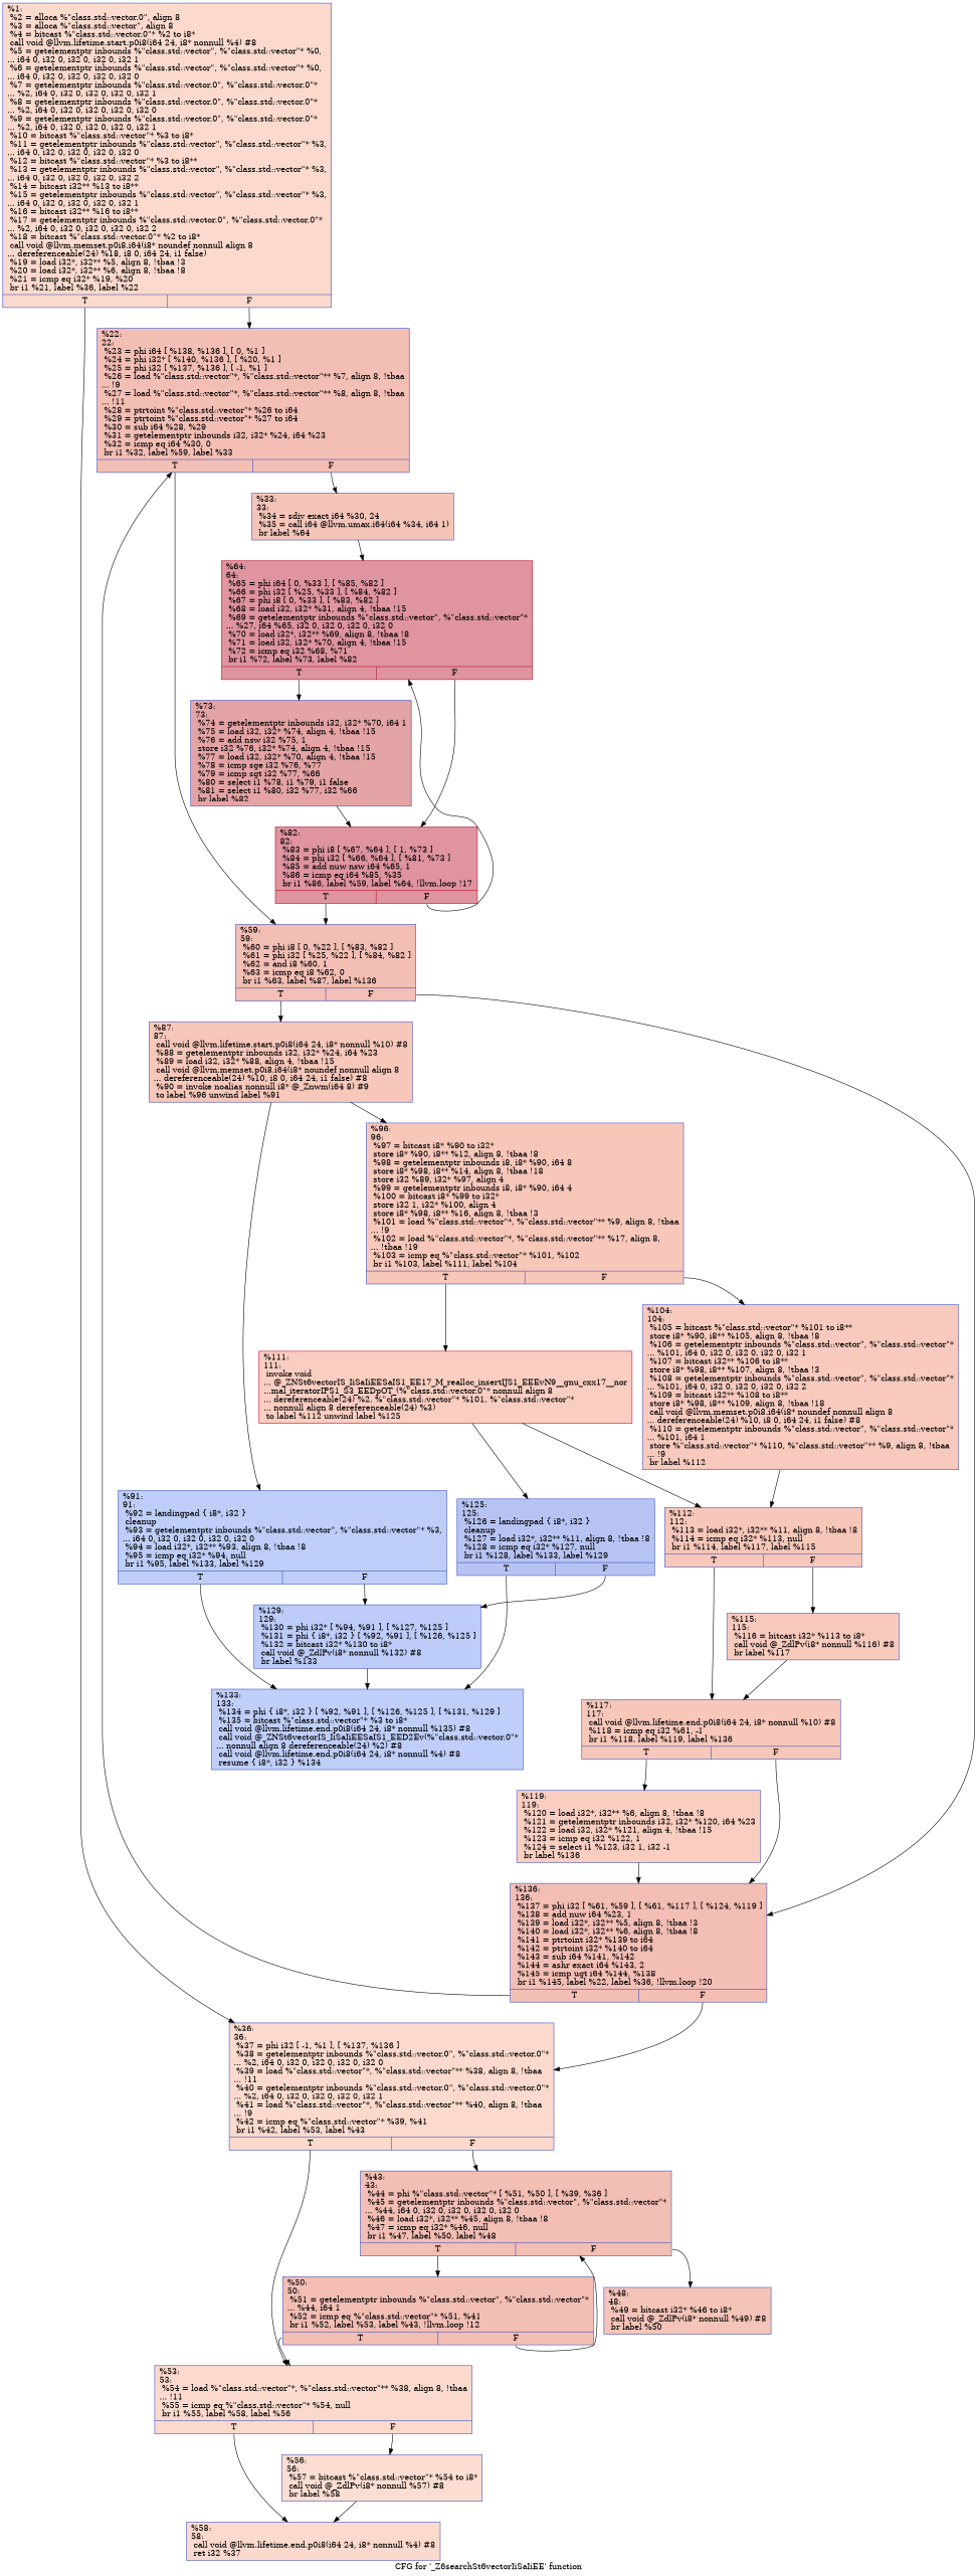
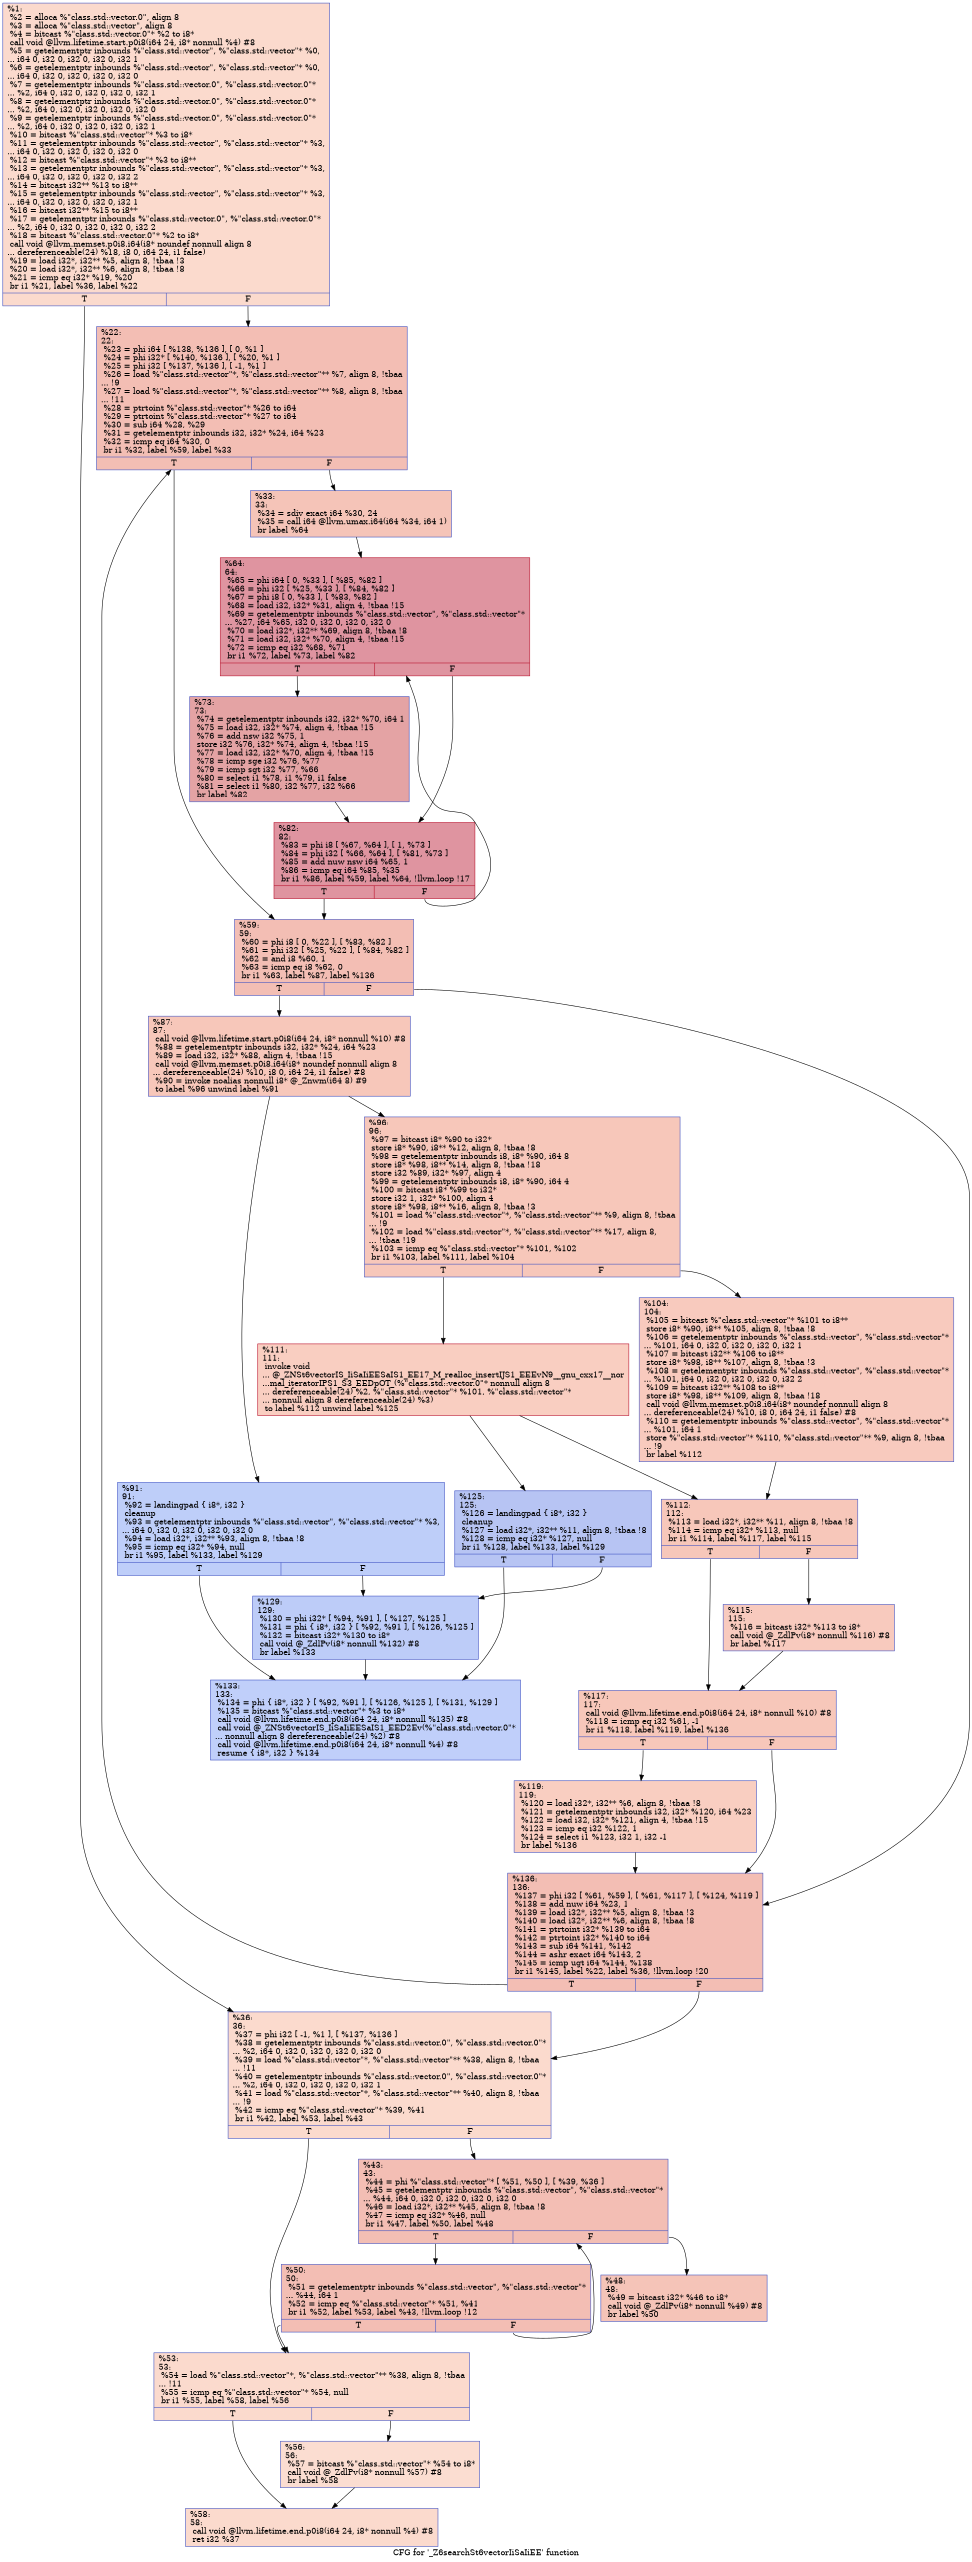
  digraph {
    label="CFG for '_Z6searchSt6vectorIiSaIiEE' function"
    node [color="#3d50c3ff" fillcolor="#e36c5570" shape=record style=filled]
    edge [tailport=s0]
-   n1 [fillcolor="#f7ac8e70" label="{%1:\l  %2 = alloca %\"class.std::vector.0\", align 8\l  %3 = alloca %\"class.std::vector\", align 8\l  %4 = bitcast %\"class.std::vector.0\"* %2 to i8*\l  call void @llvm.lifetime.start.p0i8(i64 24, i8* nonnull %4) #8\l  %5 = getelementptr inbounds %\"class.std::vector\", %\"class.std::vector\"* %0,\l... i64 0, i32 0, i32 0, i32 0, i32 1\l  %6 = getelementptr inbounds %\"class.std::vector\", %\"class.std::vector\"* %0,\l... i64 0, i32 0, i32 0, i32 0, i32 0\l  %7 = getelementptr inbounds %\"class.std::vector.0\", %\"class.std::vector.0\"*\l... %2, i64 0, i32 0, i32 0, i32 0, i32 1\l  %8 = getelementptr inbounds %\"class.std::vector.0\", %\"class.std::vector.0\"*\l... %2, i64 0, i32 0, i32 0, i32 0, i32 0\l  %9 = getelementptr inbounds %\"class.std::vector.0\", %\"class.std::vector.0\"*\l... %2, i64 0, i32 0, i32 0, i32 0, i32 1\l  %10 = bitcast %\"class.std::vector\"* %3 to i8*\l  %11 = getelementptr inbounds %\"class.std::vector\", %\"class.std::vector\"* %3,\l... i64 0, i32 0, i32 0, i32 0, i32 0\l  %12 = bitcast %\"class.std::vector\"* %3 to i8**\l  %13 = getelementptr inbounds %\"class.std::vector\", %\"class.std::vector\"* %3,\l... i64 0, i32 0, i32 0, i32 0, i32 2\l  %14 = bitcast i32** %13 to i8**\l  %15 = getelementptr inbounds %\"class.std::vector\", %\"class.std::vector\"* %3,\l... i64 0, i32 0, i32 0, i32 0, i32 1\l  %16 = bitcast i32** %16 to i8**\l  %17 = getelementptr inbounds %\"class.std::vector.0\", %\"class.std::vector.0\"*\l... %2, i64 0, i32 0, i32 0, i32 0, i32 2\l  %18 = bitcast %\"class.std::vector.0\"* %2 to i8*\l  call void @llvm.memset.p0i8.i64(i8* noundef nonnull align 8\l... dereferenceable(24) %18, i8 0, i64 24, i1 false)\l  %19 = load i32*, i32** %5, align 8, !tbaa !3\l  %20 = load i32*, i32** %6, align 8, !tbaa !8\l  %21 = icmp eq i32* %19, %20\l  br i1 %21, label %36, label %22\l|{<s0>T|<s1>F}}"]
+   n1 [fillcolor="#f7ac8e70" label="{%1:\l  %2 = alloca %\"class.std::vector.0\", align 8\l  %3 = alloca %\"class.std::vector\", align 8\l  %4 = bitcast %\"class.std::vector.0\"* %2 to i8*\l  call void @llvm.lifetime.start.p0i8(i64 24, i8* nonnull %4) #8\l  %5 = getelementptr inbounds %\"class.std::vector\", %\"class.std::vector\"* %0,\l... i64 0, i32 0, i32 0, i32 0, i32 1\l  %6 = getelementptr inbounds %\"class.std::vector\", %\"class.std::vector\"* %0,\l... i64 0, i32 0, i32 0, i32 0, i32 0\l  %7 = getelementptr inbounds %\"class.std::vector.0\", %\"class.std::vector.0\"*\l... %2, i64 0, i32 0, i32 0, i32 0, i32 1\l  %8 = getelementptr inbounds %\"class.std::vector.0\", %\"class.std::vector.0\"*\l... %2, i64 0, i32 0, i32 0, i32 0, i32 0\l  %9 = getelementptr inbounds %\"class.std::vector.0\", %\"class.std::vector.0\"*\l... %2, i64 0, i32 0, i32 0, i32 0, i32 1\l  %10 = bitcast %\"class.std::vector\"* %3 to i8*\l  %11 = getelementptr inbounds %\"class.std::vector\", %\"class.std::vector\"* %3,\l... i64 0, i32 0, i32 0, i32 0, i32 0\l  %12 = bitcast %\"class.std::vector\"* %3 to i8**\l  %13 = getelementptr inbounds %\"class.std::vector\", %\"class.std::vector\"* %3,\l... i64 0, i32 0, i32 0, i32 0, i32 2\l  %14 = bitcast i32** %13 to i8**\l  %15 = getelementptr inbounds %\"class.std::vector\", %\"class.std::vector\"* %3,\l... i64 0, i32 0, i32 0, i32 0, i32 1\l  %16 = bitcast i32** %15 to i8**\l  %17 = getelementptr inbounds %\"class.std::vector.0\", %\"class.std::vector.0\"*\l... %2, i64 0, i32 0, i32 0, i32 0, i32 2\l  %18 = bitcast %\"class.std::vector.0\"* %2 to i8*\l  call void @llvm.memset.p0i8.i64(i8* noundef nonnull align 8\l... dereferenceable(24) %18, i8 0, i64 24, i1 false)\l  %19 = load i32*, i32** %5, align 8, !tbaa !3\l  %20 = load i32*, i32** %6, align 8, !tbaa !8\l  %21 = icmp eq i32* %19, %20\l  br i1 %21, label %36, label %22\l|{<s0>T|<s1>F}}"]
    n2 [fillcolor="#f7ac8e70" label="{%36:\l36:                                               \l  %37 = phi i32 [ -1, %1 ], [ %137, %136 ]\l  %38 = getelementptr inbounds %\"class.std::vector.0\", %\"class.std::vector.0\"*\l... %2, i64 0, i32 0, i32 0, i32 0, i32 0\l  %39 = load %\"class.std::vector\"*, %\"class.std::vector\"** %38, align 8, !tbaa\l... !11\l  %40 = getelementptr inbounds %\"class.std::vector.0\", %\"class.std::vector.0\"*\l... %2, i64 0, i32 0, i32 0, i32 0, i32 1\l  %41 = load %\"class.std::vector\"*, %\"class.std::vector\"** %40, align 8, !tbaa\l... !9\l  %42 = icmp eq %\"class.std::vector\"* %39, %41\l  br i1 %42, label %53, label %43\l|{<s0>T|<s1>F}}"]
    n3 [label="{%22:\l22:                                               \l  %23 = phi i64 [ %138, %136 ], [ 0, %1 ]\l  %24 = phi i32* [ %140, %136 ], [ %20, %1 ]\l  %25 = phi i32 [ %137, %136 ], [ -1, %1 ]\l  %26 = load %\"class.std::vector\"*, %\"class.std::vector\"** %7, align 8, !tbaa\l... !9\l  %27 = load %\"class.std::vector\"*, %\"class.std::vector\"** %8, align 8, !tbaa\l... !11\l  %28 = ptrtoint %\"class.std::vector\"* %26 to i64\l  %29 = ptrtoint %\"class.std::vector\"* %27 to i64\l  %30 = sub i64 %28, %29\l  %31 = getelementptr inbounds i32, i32* %24, i64 %23\l  %32 = icmp eq i64 %30, 0\l  br i1 %32, label %59, label %33\l|{<s0>T|<s1>F}}"]
    n4 [fillcolor="#f7ac8e70" label="{%53:\l53:                                               \l  %54 = load %\"class.std::vector\"*, %\"class.std::vector\"** %38, align 8, !tbaa\l... !11\l  %55 = icmp eq %\"class.std::vector\"* %54, null\l  br i1 %55, label %58, label %56\l|{<s0>T|<s1>F}}"]
    n5 [label="{%43:\l43:                                               \l  %44 = phi %\"class.std::vector\"* [ %51, %50 ], [ %39, %36 ]\l  %45 = getelementptr inbounds %\"class.std::vector\", %\"class.std::vector\"*\l... %44, i64 0, i32 0, i32 0, i32 0, i32 0\l  %46 = load i32*, i32** %45, align 8, !tbaa !8\l  %47 = icmp eq i32* %46, null\l  br i1 %47, label %50, label %48\l|{<s0>T|<s1>F}}"]
    n6 [label="{%59:\l59:                                               \l  %60 = phi i8 [ 0, %22 ], [ %83, %82 ]\l  %61 = phi i32 [ %25, %22 ], [ %84, %82 ]\l  %62 = and i8 %60, 1\l  %63 = icmp eq i8 %62, 0\l  br i1 %63, label %87, label %136\l|{<s0>T|<s1>F}}"]
    n7 [fillcolor="#e97a5f70" label="{%33:\l33:                                               \l  %34 = sdiv exact i64 %30, 24\l  %35 = call i64 @llvm.umax.i64(i64 %34, i64 1)\l  br label %64\l}"]
    n8 [fillcolor="#f7ac8e70" label="{%58:\l58:                                               \l  call void @llvm.lifetime.end.p0i8(i64 24, i8* nonnull %4) #8\l  ret i32 %37\l}"]
    n9 [fillcolor="#f7b39670" label="{%56:\l56:                                               \l  %57 = bitcast %\"class.std::vector\"* %54 to i8*\l  call void @_ZdlPv(i8* nonnull %57) #8\l  br label %58\l}"]
    n10 [label="{%50:\l50:                                               \l  %51 = getelementptr inbounds %\"class.std::vector\", %\"class.std::vector\"*\l... %44, i64 1\l  %52 = icmp eq %\"class.std::vector\"* %51, %41\l  br i1 %52, label %53, label %43, !llvm.loop !12\l|{<s0>T|<s1>F}}"]
    n11 [fillcolor="#e97a5f70" label="{%48:\l48:                                               \l  %49 = bitcast i32* %46 to i8*\l  call void @_ZdlPv(i8* nonnull %49) #8\l  br label %50\l}"]
    n12 [fillcolor="#ec7f6370" label="{%87:\l87:                                               \l  call void @llvm.lifetime.start.p0i8(i64 24, i8* nonnull %10) #8\l  %88 = getelementptr inbounds i32, i32* %24, i64 %23\l  %89 = load i32, i32* %88, align 4, !tbaa !15\l  call void @llvm.memset.p0i8.i64(i8* noundef nonnull align 8\l... dereferenceable(24) %10, i8 0, i64 24, i1 false) #8\l  %90 = invoke noalias nonnull i8* @_Znwm(i64 8) #9\l          to label %96 unwind label %91\l}"]
    n13 [label="{%136:\l136:                                              \l  %137 = phi i32 [ %61, %59 ], [ %61, %117 ], [ %124, %119 ]\l  %138 = add nuw i64 %23, 1\l  %139 = load i32*, i32** %5, align 8, !tbaa !3\l  %140 = load i32*, i32** %6, align 8, !tbaa !8\l  %141 = ptrtoint i32* %139 to i64\l  %142 = ptrtoint i32* %140 to i64\l  %143 = sub i64 %141, %142\l  %144 = ashr exact i64 %143, 2\l  %145 = icmp ugt i64 %144, %138\l  br i1 %145, label %22, label %36, !llvm.loop !20\l|{<s0>T|<s1>F}}"]
    n14 [color="#b70d28ff" fillcolor="#b70d2870" label="{%64:\l64:                                               \l  %65 = phi i64 [ 0, %33 ], [ %85, %82 ]\l  %66 = phi i32 [ %25, %33 ], [ %84, %82 ]\l  %67 = phi i8 [ 0, %33 ], [ %83, %82 ]\l  %68 = load i32, i32* %31, align 4, !tbaa !15\l  %69 = getelementptr inbounds %\"class.std::vector\", %\"class.std::vector\"*\l... %27, i64 %65, i32 0, i32 0, i32 0, i32 0\l  %70 = load i32*, i32** %69, align 8, !tbaa !8\l  %71 = load i32, i32* %70, align 4, !tbaa !15\l  %72 = icmp eq i32 %68, %71\l  br i1 %72, label %73, label %82\l|{<s0>T|<s1>F}}"]
    n15 [fillcolor="#ec7f6370" label="{%96:\l96:                                               \l  %97 = bitcast i8* %90 to i32*\l  store i8* %90, i8** %12, align 8, !tbaa !8\l  %98 = getelementptr inbounds i8, i8* %90, i64 8\l  store i8* %98, i8** %14, align 8, !tbaa !18\l  store i32 %89, i32* %97, align 4\l  %99 = getelementptr inbounds i8, i8* %90, i64 4\l  %100 = bitcast i8* %99 to i32*\l  store i32 1, i32* %100, align 4\l  store i8* %98, i8** %16, align 8, !tbaa !3\l  %101 = load %\"class.std::vector\"*, %\"class.std::vector\"** %9, align 8, !tbaa\l... !9\l  %102 = load %\"class.std::vector\"*, %\"class.std::vector\"** %17, align 8,\l... !tbaa !19\l  %103 = icmp eq %\"class.std::vector\"* %101, %102\l  br i1 %103, label %111, label %104\l|{<s0>T|<s1>F}}"]
    n16 [fillcolor="#6c8ff170" label="{%91:\l91:                                               \l  %92 = landingpad \{ i8*, i32 \}\l          cleanup\l  %93 = getelementptr inbounds %\"class.std::vector\", %\"class.std::vector\"* %3,\l... i64 0, i32 0, i32 0, i32 0, i32 0\l  %94 = load i32*, i32** %93, align 8, !tbaa !8\l  %95 = icmp eq i32* %94, null\l  br i1 %95, label %133, label %129\l|{<s0>T|<s1>F}}"]
    n17 [fillcolor="#c32e3170" label="{%73:\l73:                                               \l  %74 = getelementptr inbounds i32, i32* %70, i64 1\l  %75 = load i32, i32* %74, align 4, !tbaa !15\l  %76 = add nsw i32 %75, 1\l  store i32 %76, i32* %74, align 4, !tbaa !15\l  %77 = load i32, i32* %70, align 4, !tbaa !15\l  %78 = icmp sge i32 %76, %77\l  %79 = icmp sgt i32 %77, %66\l  %80 = select i1 %78, i1 %79, i1 false\l  %81 = select i1 %80, i32 %77, i32 %66\l  br label %82\l}"]
    n18 [color="#b70d28ff" fillcolor="#b70d2870" label="{%82:\l82:                                               \l  %83 = phi i8 [ %67, %64 ], [ 1, %73 ]\l  %84 = phi i32 [ %66, %64 ], [ %81, %73 ]\l  %85 = add nuw nsw i64 %65, 1\l  %86 = icmp eq i64 %85, %35\l  br i1 %86, label %59, label %64, !llvm.loop !17\l|{<s0>T|<s1>F}}"]
    n19 [color="#b70d28ff" fillcolor="#f2907270" label="{%111:\l111:                                              \l  invoke void\l... @_ZNSt6vectorIS_IiSaIiEESaIS1_EE17_M_realloc_insertIJS1_EEEvN9__gnu_cxx17__nor\l...mal_iteratorIPS1_S3_EEDpOT_(%\"class.std::vector.0\"* nonnull align 8\l... dereferenceable(24) %2, %\"class.std::vector\"* %101, %\"class.std::vector\"*\l... nonnull align 8 dereferenceable(24) %3)\l          to label %112 unwind label %125\l}"]
    n20 [fillcolor="#ef886b70" label="{%104:\l104:                                              \l  %105 = bitcast %\"class.std::vector\"* %101 to i8**\l  store i8* %90, i8** %105, align 8, !tbaa !8\l  %106 = getelementptr inbounds %\"class.std::vector\", %\"class.std::vector\"*\l... %101, i64 0, i32 0, i32 0, i32 0, i32 1\l  %107 = bitcast i32** %106 to i8**\l  store i8* %98, i8** %107, align 8, !tbaa !3\l  %108 = getelementptr inbounds %\"class.std::vector\", %\"class.std::vector\"*\l... %101, i64 0, i32 0, i32 0, i32 0, i32 2\l  %109 = bitcast i32** %108 to i8**\l  store i8* %98, i8** %109, align 8, !tbaa !18\l  call void @llvm.memset.p0i8.i64(i8* noundef nonnull align 8\l... dereferenceable(24) %10, i8 0, i64 24, i1 false) #8\l  %110 = getelementptr inbounds %\"class.std::vector\", %\"class.std::vector\"*\l... %101, i64 1\l  store %\"class.std::vector\"* %110, %\"class.std::vector\"** %9, align 8, !tbaa\l... !9\l  br label %112\l}"]
    n21 [fillcolor="#7093f370" label="{%133:\l133:                                              \l  %134 = phi \{ i8*, i32 \} [ %92, %91 ], [ %126, %125 ], [ %131, %129 ]\l  %135 = bitcast %\"class.std::vector\"* %3 to i8*\l  call void @llvm.lifetime.end.p0i8(i64 24, i8* nonnull %135) #8\l  call void @_ZNSt6vectorIS_IiSaIiEESaIS1_EED2Ev(%\"class.std::vector.0\"*\l... nonnull align 8 dereferenceable(24) %2) #8\l  call void @llvm.lifetime.end.p0i8(i64 24, i8* nonnull %4) #8\l  resume \{ i8*, i32 \} %134\l}"]
    n22 [fillcolor="#6a8bef70" label="{%129:\l129:                                              \l  %130 = phi i32* [ %94, %91 ], [ %127, %125 ]\l  %131 = phi \{ i8*, i32 \} [ %92, %91 ], [ %126, %125 ]\l  %132 = bitcast i32* %130 to i8*\l  call void @_ZdlPv(i8* nonnull %132) #8\l  br label %133\l}"]
    n23 [fillcolor="#ec7f6370" label="{%112:\l112:                                              \l  %113 = load i32*, i32** %11, align 8, !tbaa !8\l  %114 = icmp eq i32* %113, null\l  br i1 %114, label %117, label %115\l|{<s0>T|<s1>F}}"]
    n24 [fillcolor="#5b7ae570" label="{%125:\l125:                                              \l  %126 = landingpad \{ i8*, i32 \}\l          cleanup\l  %127 = load i32*, i32** %11, align 8, !tbaa !8\l  %128 = icmp eq i32* %127, null\l  br i1 %128, label %133, label %129\l|{<s0>T|<s1>F}}"]
    n25 [fillcolor="#ec7f6370" label="{%117:\l117:                                              \l  call void @llvm.lifetime.end.p0i8(i64 24, i8* nonnull %10) #8\l  %118 = icmp eq i32 %61, -1\l  br i1 %118, label %119, label %136\l|{<s0>T|<s1>F}}"]
    n26 [fillcolor="#ef886b70" label="{%115:\l115:                                              \l  %116 = bitcast i32* %113 to i8*\l  call void @_ZdlPv(i8* nonnull %116) #8\l  br label %117\l}"]
    n27 [fillcolor="#f2907270" label="{%119:\l119:                                              \l  %120 = load i32*, i32** %6, align 8, !tbaa !8\l  %121 = getelementptr inbounds i32, i32* %120, i64 %23\l  %122 = load i32, i32* %121, align 4, !tbaa !15\l  %123 = icmp eq i32 %122, 1\l  %124 = select i1 %123, i32 1, i32 -1\l  br label %136\l}"]
    n1 -> n2
    n1 -> n3 [tailport=s1]
    n2 -> n4
    n2 -> n5 [tailport=s1]
    n3 -> n6
    n3 -> n7 [tailport=s1]
    n4 -> n8
    n4 -> n9 [tailport=s1]
    n5 -> n10
    n5 -> n11 [tailport=s1]
    n6 -> n12
    n6 -> n13 [tailport=s1]
    n7 -> n14
    n9 -> n8
    n10 -> n4
    n10 -> n5 [tailport=s1]
    n12 -> n15
    n12 -> n16
    n13 -> n2 [tailport=s1]
    n13 -> n3
    n14 -> n17
    n14 -> n18 [tailport=s1]
    n15 -> n19
    n15 -> n20 [tailport=s1]
    n16 -> n21
    n16 -> n22 [tailport=s1]
    n17 -> n18
    n18 -> n6
    n18 -> n14 [tailport=s1]
    n19 -> n23
    n19 -> n24
    n20 -> n23
    n22 -> n21
    n23 -> n25
    n23 -> n26 [tailport=s1]
    n24 -> n21
    n24 -> n22 [tailport=s1]
    n25 -> n13 [tailport=s1]
    n25 -> n27
    n26 -> n25
    n27 -> n13
  }
